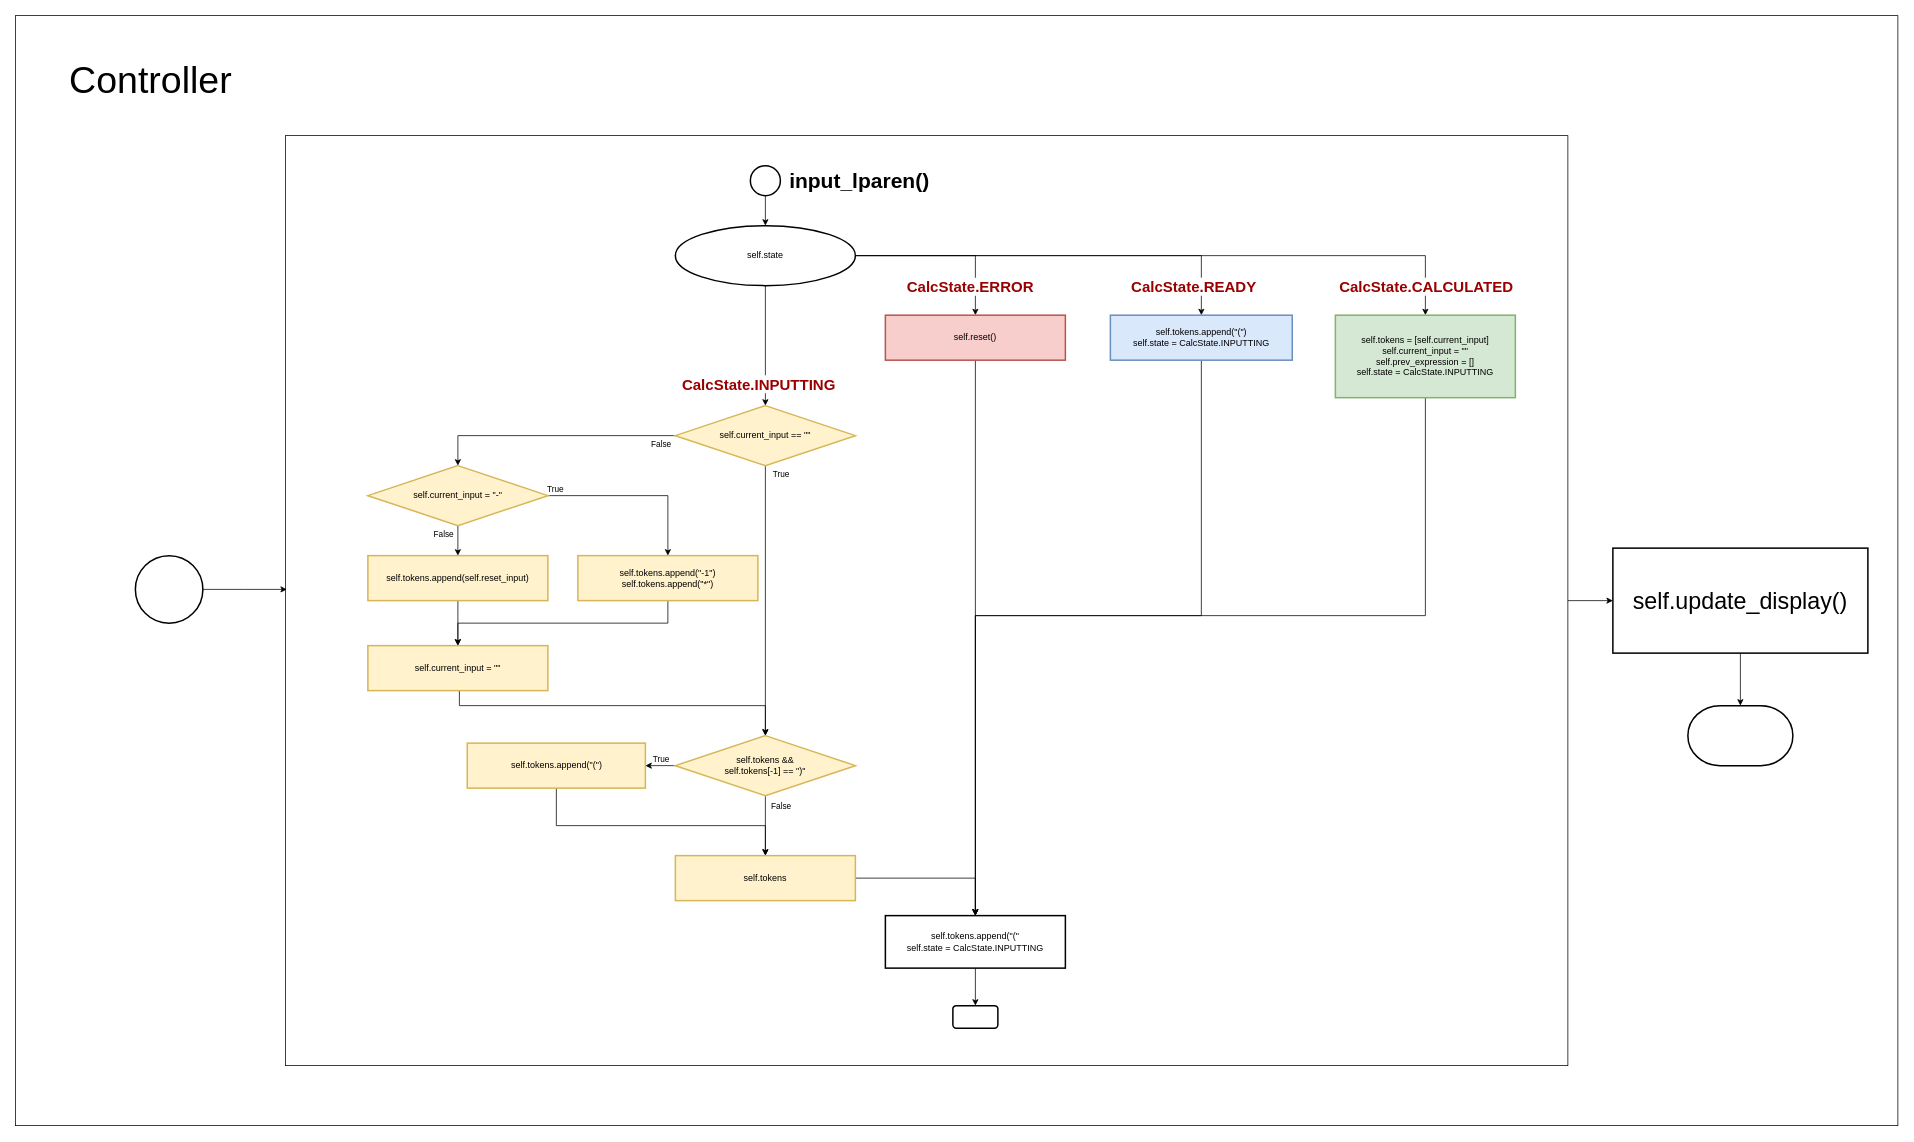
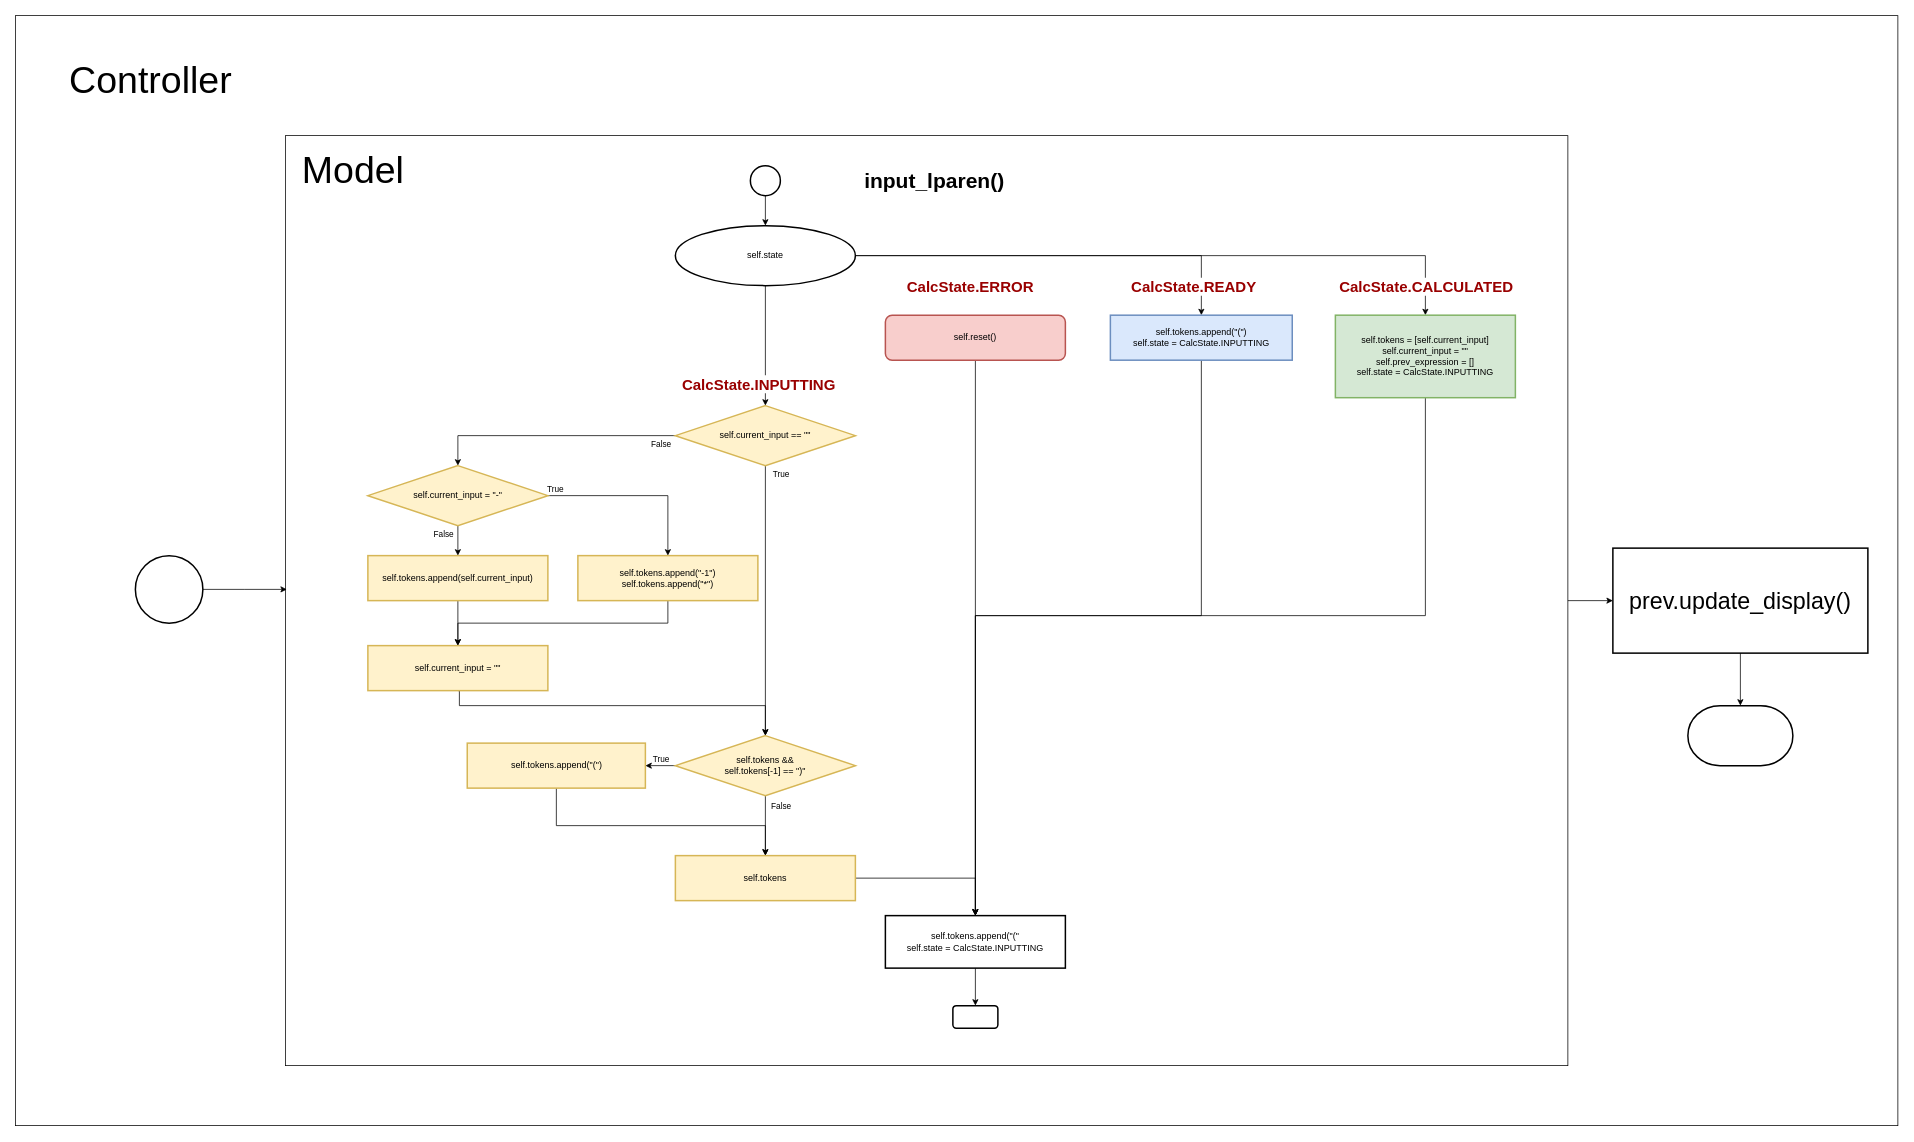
  <mxCell id="0" />
  <mxCell id="1" parent="0" />
  <mxCell id="2" value="" style="rounded=0;whiteSpace=wrap;html=1;fillColor=none;" vertex="1" parent="1"><mxGeometry x="380" y="180" width="1710" height="1240" as="geometry" /></mxCell>
  <mxCell id="3" value="" style="rounded=0;whiteSpace=wrap;html=1;fillColor=none;" vertex="1" parent="1"><mxGeometry x="20" y="20" width="2510" height="1480" as="geometry" /></mxCell>
  <mxCell id="4" value="" style="edgeStyle=orthogonalEdgeStyle;rounded=0;orthogonalLoop=1;jettySize=auto;html=1;" edge="1" parent="1" source="5" target="11"><mxGeometry relative="1" as="geometry" /></mxCell>
  <mxCell id="5" value="" style="strokeWidth=2;html=1;shape=mxgraph.flowchart.start_2;whiteSpace=wrap;" vertex="1" parent="1"><mxGeometry x="1000" y="220" width="40" height="40" as="geometry" /></mxCell>
- <mxCell id="6" value="" style="edgeStyle=orthogonalEdgeStyle;rounded=0;orthogonalLoop=1;jettySize=auto;html=1;" edge="1" parent="1" source="11" target="13"><mxGeometry relative="1" as="geometry" /></mxCell>
- <mxCell id="7" value="CalcState.ERROR" style="edgeLabel;html=1;align=center;verticalAlign=middle;resizable=0;points=[];" vertex="1" connectable="0" parent="6"><mxGeometry x="0.752" relative="1" as="geometry"><mxPoint y="47" as="offset" /></mxGeometry></mxCell>
  <mxCell id="8" value="" style="edgeStyle=orthogonalEdgeStyle;rounded=0;orthogonalLoop=1;jettySize=auto;html=1;" edge="1" parent="1" source="11" target="15"><mxGeometry relative="1" as="geometry"><Array as="points"><mxPoint x="1900" y="340" /></Array></mxGeometry></mxCell>
  <mxCell id="9" value="" style="edgeStyle=orthogonalEdgeStyle;rounded=0;orthogonalLoop=1;jettySize=auto;html=1;" edge="1" parent="1" source="11" target="17"><mxGeometry relative="1" as="geometry" /></mxCell>
  <mxCell id="10" value="" style="edgeStyle=orthogonalEdgeStyle;rounded=0;orthogonalLoop=1;jettySize=auto;html=1;" edge="1" parent="1" source="11" target="23"><mxGeometry relative="1" as="geometry" /></mxCell>
  <mxCell id="11" value="self.state" style="ellipse;whiteSpace=wrap;html=1;strokeWidth=2;" vertex="1" parent="1"><mxGeometry x="900" y="300" width="240" height="80" as="geometry" /></mxCell>
  <mxCell id="12" style="edgeStyle=orthogonalEdgeStyle;rounded=0;orthogonalLoop=1;jettySize=auto;html=1;entryX=0.5;entryY=0;entryDx=0;entryDy=0;" edge="1" parent="1" source="13" target="46"><mxGeometry relative="1" as="geometry"><Array as="points"><mxPoint x="1300" y="1050" /><mxPoint x="1300" y="1050" /></Array></mxGeometry></mxCell>
- <mxCell id="13" value="self.reset()" style="whiteSpace=wrap;html=1;strokeWidth=2;fillColor=#f8cecc;strokeColor=#b85450;" vertex="1" parent="1"><mxGeometry x="1180" y="419.42" width="240" height="60" as="geometry" /></mxCell>
+ <mxCell id="13" value="self.reset()" style="whiteSpace=wrap;html=1;strokeWidth=2;fillColor=#f8cecc;strokeColor=#b85450;rounded=1;" vertex="1" parent="1"><mxGeometry x="1180" y="419.42" width="240" height="60" as="geometry" /></mxCell>
  <mxCell id="14" style="edgeStyle=orthogonalEdgeStyle;rounded=0;orthogonalLoop=1;jettySize=auto;html=1;entryX=0.5;entryY=0;entryDx=0;entryDy=0;" edge="1" parent="1" source="15" target="46"><mxGeometry relative="1" as="geometry"><Array as="points"><mxPoint x="1900" y="820" /><mxPoint x="1300" y="820" /></Array></mxGeometry></mxCell>
  <mxCell id="15" value="self.tokens = [self.current_input]&lt;div&gt;self.current_input = &quot;&quot;&lt;/div&gt;&lt;div&gt;self.prev_expression = []&lt;/div&gt;&lt;div&gt;self.state = CalcState.INPUTTING&lt;/div&gt;" style="whiteSpace=wrap;html=1;strokeWidth=2;fillColor=#d5e8d4;strokeColor=#82b366;" vertex="1" parent="1"><mxGeometry x="1780" y="419.42" width="240" height="110" as="geometry" /></mxCell>
  <mxCell id="16" value="" style="edgeStyle=orthogonalEdgeStyle;rounded=0;orthogonalLoop=1;jettySize=auto;html=1;" edge="1" parent="1" source="17" target="46"><mxGeometry relative="1" as="geometry"><Array as="points"><mxPoint x="1601" y="820" /><mxPoint x="1300" y="820" /></Array></mxGeometry></mxCell>
  <mxCell id="17" value="self.tokens.append(&quot;(&quot;)&lt;div&gt;self.state = CalcState.INPUTTING&lt;/div&gt;" style="whiteSpace=wrap;html=1;strokeWidth=2;fillColor=#dae8fc;strokeColor=#6c8ebf;" vertex="1" parent="1"><mxGeometry x="1480" y="419.42" width="242.5" height="60" as="geometry" /></mxCell>
- <mxCell id="18" value="&lt;font&gt;&lt;b&gt;input_lparen()&lt;/b&gt;&lt;/font&gt;" style="text;html=1;align=center;verticalAlign=middle;resizable=0;points=[];autosize=1;strokeColor=none;fillColor=none;fontSize=28;" vertex="1" parent="1"><mxGeometry x="1040" y="215" width="210" height="50" as="geometry" /></mxCell>
+ <mxCell id="18" value="&lt;font&gt;&lt;b&gt;input_lparen()&lt;/b&gt;&lt;/font&gt;" style="text;html=1;align=center;verticalAlign=middle;resizable=0;points=[];autosize=1;strokeColor=none;fillColor=none;fontSize=28;" vertex="1" parent="1"><mxGeometry x="1140" y="215" width="210" height="50" as="geometry" /></mxCell>
  <mxCell id="19" value="" style="edgeStyle=orthogonalEdgeStyle;rounded=0;orthogonalLoop=1;jettySize=auto;html=1;exitX=0;exitY=0.5;exitDx=0;exitDy=0;entryX=0.5;entryY=0;entryDx=0;entryDy=0;" edge="1" parent="1" source="23" target="29"><mxGeometry relative="1" as="geometry"><Array as="points"><mxPoint x="610.5" y="580" /></Array></mxGeometry></mxCell>
  <mxCell id="20" value="False" style="edgeLabel;html=1;align=center;verticalAlign=middle;resizable=0;points=[];" vertex="1" connectable="0" parent="19"><mxGeometry x="-0.577" y="-2" relative="1" as="geometry"><mxPoint x="50" y="12" as="offset" /></mxGeometry></mxCell>
  <mxCell id="21" value="" style="edgeStyle=orthogonalEdgeStyle;rounded=0;orthogonalLoop=1;jettySize=auto;html=1;" edge="1" parent="1" source="23" target="40"><mxGeometry relative="1" as="geometry" /></mxCell>
  <mxCell id="22" value="True" style="edgeLabel;html=1;align=center;verticalAlign=middle;resizable=0;points=[];" vertex="1" connectable="0" parent="21"><mxGeometry x="-0.937" y="1" relative="1" as="geometry"><mxPoint x="19" as="offset" /></mxGeometry></mxCell>
  <mxCell id="23" value="self.current_input == &quot;&quot;" style="rhombus;whiteSpace=wrap;html=1;strokeWidth=2;fillColor=#fff2cc;strokeColor=#d6b656;" vertex="1" parent="1"><mxGeometry x="900" y="540" width="240" height="80" as="geometry" /></mxCell>
  <mxCell id="24" value="CalcState.INPUTTING" style="edgeLabel;html=1;align=center;verticalAlign=middle;resizable=0;points=[];fontColor=#990000;fontStyle=1;fontSize=20;" vertex="1" connectable="0" parent="1"><mxGeometry x="1010" y="510" as="geometry" /></mxCell>
  <mxCell id="25" value="" style="edgeStyle=orthogonalEdgeStyle;rounded=0;orthogonalLoop=1;jettySize=auto;html=1;" edge="1" parent="1" source="29" target="31"><mxGeometry relative="1" as="geometry" /></mxCell>
  <mxCell id="26" value="False" style="edgeLabel;html=1;align=center;verticalAlign=middle;resizable=0;points=[];" vertex="1" connectable="0" parent="25"><mxGeometry x="-0.377" y="-2" relative="1" as="geometry"><mxPoint x="-18" y="-2" as="offset" /></mxGeometry></mxCell>
  <mxCell id="27" value="" style="edgeStyle=orthogonalEdgeStyle;rounded=0;orthogonalLoop=1;jettySize=auto;html=1;exitX=1;exitY=0.5;exitDx=0;exitDy=0;" edge="1" parent="1" source="29" target="33"><mxGeometry relative="1" as="geometry"><mxPoint x="690" y="650" as="sourcePoint" /></mxGeometry></mxCell>
  <mxCell id="28" value="True" style="edgeLabel;html=1;align=center;verticalAlign=middle;resizable=0;points=[];" vertex="1" connectable="0" parent="27"><mxGeometry x="-0.771" y="-3" relative="1" as="geometry"><mxPoint x="-18" y="-13" as="offset" /></mxGeometry></mxCell>
  <mxCell id="29" value="self.current_input = &quot;-&quot;" style="rhombus;whiteSpace=wrap;html=1;strokeWidth=2;fillColor=#fff2cc;strokeColor=#d6b656;" vertex="1" parent="1"><mxGeometry x="490" y="620" width="240" height="80" as="geometry" /></mxCell>
  <mxCell id="30" value="" style="edgeStyle=orthogonalEdgeStyle;rounded=0;orthogonalLoop=1;jettySize=auto;html=1;" edge="1" parent="1" source="31" target="35"><mxGeometry relative="1" as="geometry" /></mxCell>
- <mxCell id="31" value="self.tokens.append(self.reset_input)" style="whiteSpace=wrap;html=1;strokeWidth=2;fillColor=#fff2cc;strokeColor=#d6b656;" vertex="1" parent="1"><mxGeometry x="490" y="740" width="240" height="60" as="geometry" /></mxCell>
+ <mxCell id="31" value="self.tokens.append(self.current_input)" style="whiteSpace=wrap;html=1;strokeWidth=2;fillColor=#fff2cc;strokeColor=#d6b656;" vertex="1" parent="1"><mxGeometry x="490" y="740" width="240" height="60" as="geometry" /></mxCell>
  <mxCell id="32" style="edgeStyle=orthogonalEdgeStyle;rounded=0;orthogonalLoop=1;jettySize=auto;html=1;entryX=0.5;entryY=0;entryDx=0;entryDy=0;" edge="1" parent="1" source="33" target="35"><mxGeometry relative="1" as="geometry"><Array as="points"><mxPoint x="890" y="830" /><mxPoint x="610" y="830" /></Array></mxGeometry></mxCell>
  <mxCell id="33" value="self.tokens.append(&quot;-1&quot;)&lt;div&gt;self.tokens.append(&quot;*&quot;)&lt;/div&gt;" style="whiteSpace=wrap;html=1;strokeWidth=2;fillColor=#fff2cc;strokeColor=#d6b656;" vertex="1" parent="1"><mxGeometry x="770" y="740" width="240" height="60" as="geometry" /></mxCell>
  <mxCell id="34" style="edgeStyle=orthogonalEdgeStyle;rounded=0;orthogonalLoop=1;jettySize=auto;html=1;entryX=0.5;entryY=0;entryDx=0;entryDy=0;exitX=0.5;exitY=1;exitDx=0;exitDy=0;" edge="1" parent="1" source="35" target="40"><mxGeometry relative="1" as="geometry"><Array as="points"><mxPoint x="612" y="920" /><mxPoint x="612" y="940" /><mxPoint x="1020" y="940" /></Array></mxGeometry></mxCell>
  <mxCell id="35" value="self.current_input = &quot;&quot;" style="whiteSpace=wrap;html=1;strokeWidth=2;fillColor=#fff2cc;strokeColor=#d6b656;" vertex="1" parent="1"><mxGeometry x="490" y="860" width="240" height="60" as="geometry" /></mxCell>
  <mxCell id="36" value="" style="edgeStyle=orthogonalEdgeStyle;rounded=0;orthogonalLoop=1;jettySize=auto;html=1;" edge="1" parent="1" source="40" target="42"><mxGeometry relative="1" as="geometry" /></mxCell>
  <mxCell id="37" value="True" style="edgeLabel;html=1;align=center;verticalAlign=middle;resizable=0;points=[];" vertex="1" connectable="0" parent="36"><mxGeometry x="-0.125" y="1" relative="1" as="geometry"><mxPoint x="-2" y="-11" as="offset" /></mxGeometry></mxCell>
  <mxCell id="38" value="" style="edgeStyle=orthogonalEdgeStyle;rounded=0;orthogonalLoop=1;jettySize=auto;html=1;" edge="1" parent="1" source="40" target="44"><mxGeometry relative="1" as="geometry" /></mxCell>
  <mxCell id="39" value="False" style="edgeLabel;html=1;align=center;verticalAlign=middle;resizable=0;points=[];" vertex="1" connectable="0" parent="38"><mxGeometry x="-0.679" relative="1" as="geometry"><mxPoint x="20" as="offset" /></mxGeometry></mxCell>
  <mxCell id="40" value="self.tokens &amp;amp;&amp;amp;&lt;div&gt;self.tokens[-1] == &quot;)&quot;&lt;/div&gt;" style="rhombus;whiteSpace=wrap;html=1;strokeWidth=2;fillColor=#fff2cc;strokeColor=#d6b656;" vertex="1" parent="1"><mxGeometry x="900" y="980" width="240" height="80" as="geometry" /></mxCell>
  <mxCell id="41" style="edgeStyle=orthogonalEdgeStyle;rounded=0;orthogonalLoop=1;jettySize=auto;html=1;entryX=0.5;entryY=0;entryDx=0;entryDy=0;" edge="1" parent="1" source="42" target="44"><mxGeometry relative="1" as="geometry"><Array as="points"><mxPoint x="741" y="1100" /><mxPoint x="1020" y="1100" /></Array></mxGeometry></mxCell>
  <mxCell id="42" value="self.tokens.append(&quot;(&quot;)" style="whiteSpace=wrap;html=1;strokeWidth=2;fillColor=#fff2cc;strokeColor=#d6b656;" vertex="1" parent="1"><mxGeometry x="622.5" y="990" width="237.5" height="60" as="geometry" /></mxCell>
  <mxCell id="43" style="edgeStyle=orthogonalEdgeStyle;rounded=0;orthogonalLoop=1;jettySize=auto;html=1;entryX=0.5;entryY=0;entryDx=0;entryDy=0;" edge="1" parent="1" source="44" target="46"><mxGeometry relative="1" as="geometry" /></mxCell>
  <mxCell id="44" value="self.tokens" style="whiteSpace=wrap;html=1;strokeWidth=2;fillColor=#fff2cc;strokeColor=#d6b656;" vertex="1" parent="1"><mxGeometry x="900" y="1140" width="240" height="60" as="geometry" /></mxCell>
  <mxCell id="45" value="" style="edgeStyle=orthogonalEdgeStyle;rounded=0;orthogonalLoop=1;jettySize=auto;html=1;" edge="1" parent="1" source="46" target="47"><mxGeometry relative="1" as="geometry" /></mxCell>
  <mxCell id="46" value="self.tokens.append(&quot;(&quot;&lt;div&gt;self.state = CalcState.INPUTTING&lt;/div&gt;" style="whiteSpace=wrap;html=1;strokeWidth=2;" vertex="1" parent="1"><mxGeometry x="1180" y="1220" width="240" height="70" as="geometry" /></mxCell>
  <mxCell id="47" value="" style="rounded=1;whiteSpace=wrap;html=1;strokeWidth=2;" vertex="1" parent="1"><mxGeometry x="1270" y="1340" width="60" height="30" as="geometry" /></mxCell>
  <mxCell id="48" value="CalcState.ERROR" style="edgeLabel;html=1;align=center;verticalAlign=middle;resizable=0;points=[];fontColor=#990000;fontStyle=1;fontSize=20;" vertex="1" connectable="0" parent="1"><mxGeometry x="1292.5" y="380" as="geometry" /></mxCell>
  <mxCell id="49" value="CalcState.READY" style="edgeLabel;html=1;align=center;verticalAlign=middle;resizable=0;points=[];fontColor=#990000;fontStyle=1;fontSize=20;" vertex="1" connectable="0" parent="1"><mxGeometry x="1590" y="380" as="geometry" /></mxCell>
  <mxCell id="50" value="CalcState.CALCULATED" style="edgeLabel;html=1;align=center;verticalAlign=middle;resizable=0;points=[];fontColor=#990000;fontStyle=1;fontSize=20;" vertex="1" connectable="0" parent="1"><mxGeometry x="1900" y="380" as="geometry" /></mxCell>
  <mxCell id="51" value="" style="strokeWidth=2;html=1;shape=mxgraph.flowchart.start_2;whiteSpace=wrap;" vertex="1" parent="1"><mxGeometry x="180" y="740" width="90" height="90" as="geometry" /></mxCell>
  <mxCell id="52" value="" style="edgeStyle=orthogonalEdgeStyle;rounded=0;orthogonalLoop=1;jettySize=auto;html=1;" edge="1" parent="1" source="2" target="55"><mxGeometry relative="1" as="geometry" /></mxCell>
  <mxCell id="53" style="edgeStyle=orthogonalEdgeStyle;rounded=0;orthogonalLoop=1;jettySize=auto;html=1;" edge="1" parent="1" source="51"><mxGeometry relative="1" as="geometry"><mxPoint x="382" y="785" as="targetPoint" /></mxGeometry></mxCell>
- <mxCell id="55" value="self.update_display()" style="whiteSpace=wrap;html=1;fillColor=none;rounded=0;fontSize=31;strokeWidth=2;" vertex="1" parent="1"><mxGeometry x="2150" y="730" width="340" height="140" as="geometry" /></mxCell>
+ <mxCell id="54" value="&lt;font&gt;Model&lt;/font&gt;" style="text;html=1;align=center;verticalAlign=middle;resizable=0;points=[];autosize=1;strokeColor=none;fillColor=none;fontSize=50;" vertex="1" parent="1"><mxGeometry x="390" y="190" width="160" height="70" as="geometry" /></mxCell>
+ <mxCell id="55" value="prev.update_display()" style="whiteSpace=wrap;html=1;fillColor=none;rounded=0;fontSize=31;strokeWidth=2;" vertex="1" parent="1"><mxGeometry x="2150" y="730" width="340" height="140" as="geometry" /></mxCell>
  <mxCell id="56" value="" style="strokeWidth=2;html=1;shape=mxgraph.flowchart.terminator;whiteSpace=wrap;" vertex="1" parent="1"><mxGeometry x="2250" y="940" width="140" height="80" as="geometry" /></mxCell>
  <mxCell id="57" style="edgeStyle=orthogonalEdgeStyle;rounded=0;orthogonalLoop=1;jettySize=auto;html=1;entryX=0.5;entryY=0;entryDx=0;entryDy=0;entryPerimeter=0;" edge="1" parent="1" source="55" target="56"><mxGeometry relative="1" as="geometry" /></mxCell>
  <mxCell id="58" value="&lt;font&gt;Controller&lt;/font&gt;" style="text;html=1;align=center;verticalAlign=middle;resizable=0;points=[];autosize=1;strokeColor=none;fillColor=none;fontSize=50;" vertex="1" parent="1"><mxGeometry x="80" y="70" width="240" height="70" as="geometry" /></mxCell>
